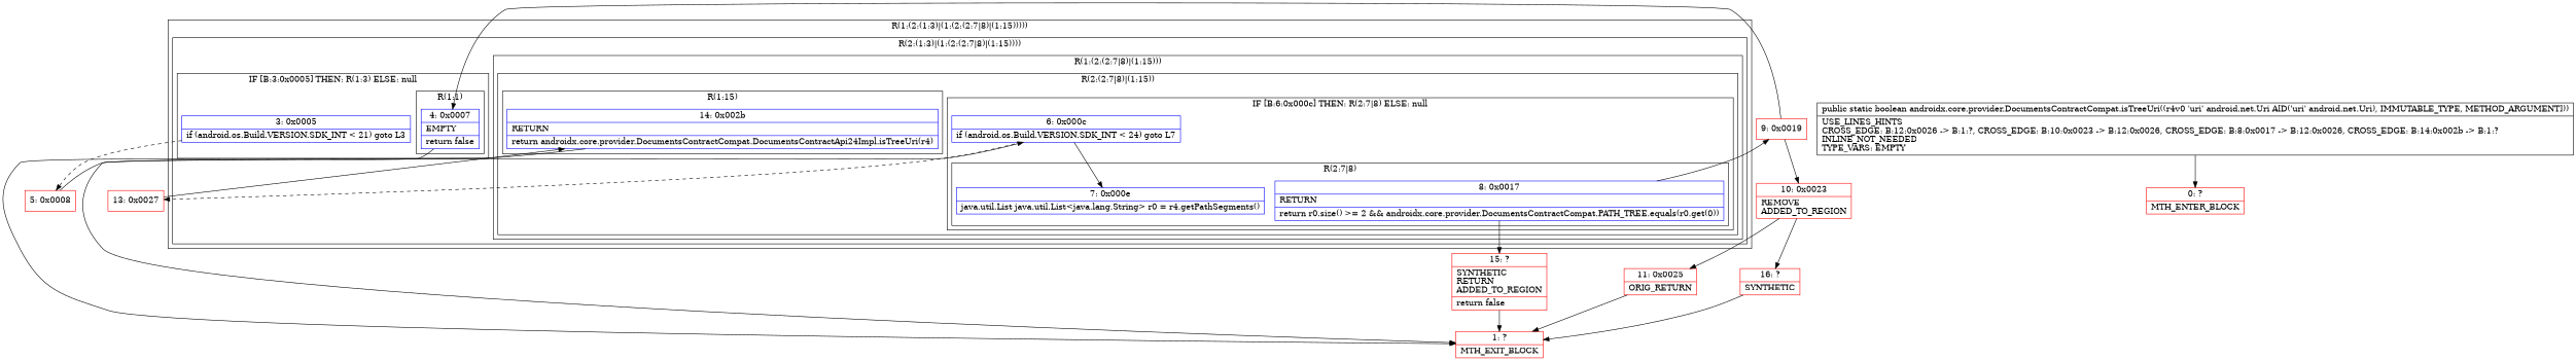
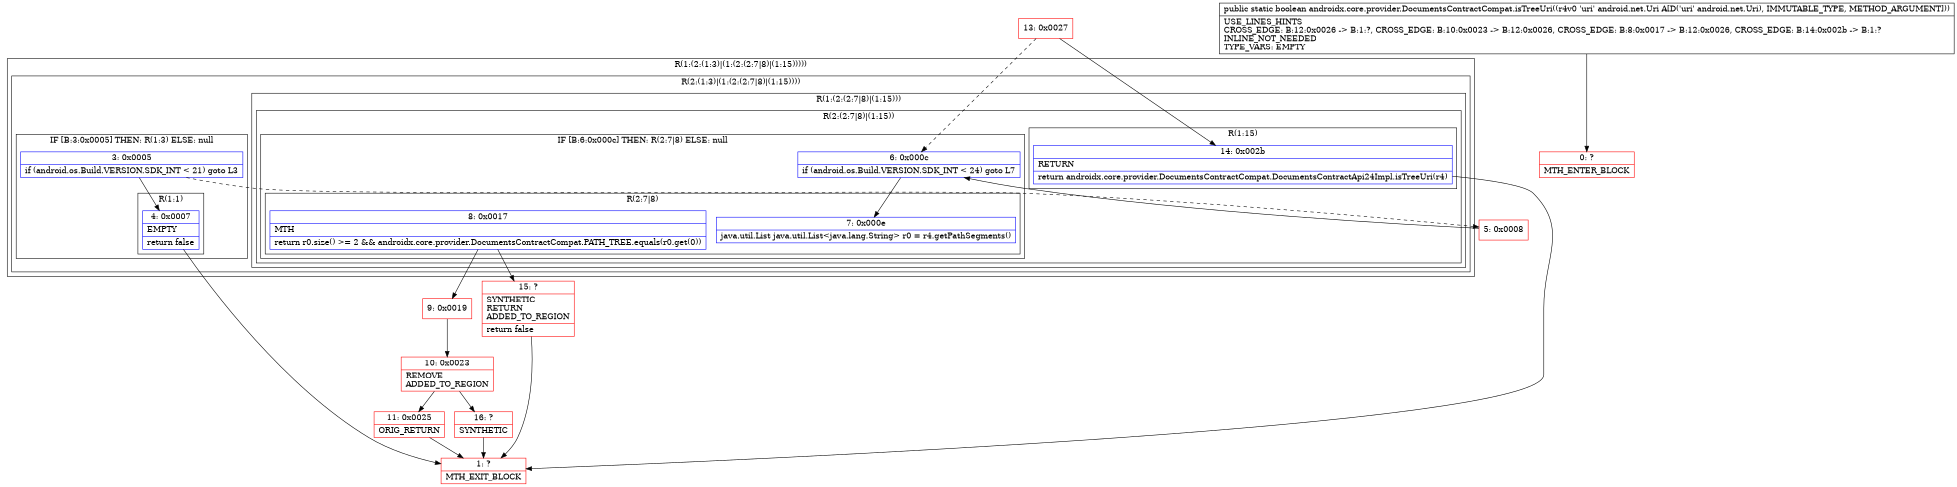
  digraph {
    node [color=red shape=record]
    n1 [color=blue label="{4\:\ 0x0007|EMPTY\l|return false\l}"]
    n2 [color=blue label="{3\:\ 0x0005|if (android.os.Build.VERSION.SDK_INT \< 21) goto L3\l}"]
    n3 [color=blue label="{7\:\ 0x000e|java.util.List java.util.List\<java.lang.String\> r0 = r4.getPathSegments()\l}"]
-   n4 [color=blue label="{8\:\ 0x0017|RETURN\l|return r0.size() \>= 2 && androidx.core.provider.DocumentsContractCompat.PATH_TREE.equals(r0.get(0))\l}"]
+   n4 [color=blue label="{8\:\ 0x0017|MTH\l|return r0.size() \>= 2 && androidx.core.provider.DocumentsContractCompat.PATH_TREE.equals(r0.get(0))\l}"]
    n5 [color=blue label="{6\:\ 0x000c|if (android.os.Build.VERSION.SDK_INT \< 24) goto L7\l}"]
    n6 [color=blue label="{14\:\ 0x002b|RETURN\l|return androidx.core.provider.DocumentsContractCompat.DocumentsContractApi24Impl.isTreeUri(r4)\l}"]
    n7 [label="{1\:\ ?|MTH_EXIT_BLOCK\l}"]
    n8 [label="{5\:\ 0x0008}"]
    n9 [label="{9\:\ 0x0019}"]
    n10 [label="{15\:\ ?|SYNTHETIC\lRETURN\lADDED_TO_REGION\l|return false\l}"]
    n11 [label="{13\:\ 0x0027}"]
    n12 [label="{10\:\ 0x0023|REMOVE\lADDED_TO_REGION\l}"]
    n13 [label="{0\:\ ?|MTH_ENTER_BLOCK\l}"]
    n14 [label="{11\:\ 0x0025|ORIG_RETURN\l}"]
    n15 [label="{16\:\ ?|SYNTHETIC\l}"]
    n16 [label="{public static boolean androidx.core.provider.DocumentsContractCompat.isTreeUri((r4v0 'uri' android.net.Uri A[D('uri' android.net.Uri), IMMUTABLE_TYPE, METHOD_ARGUMENT]))  | USE_LINES_HINTS\lCROSS_EDGE: B:12:0x0026 \-\> B:1:?, CROSS_EDGE: B:10:0x0023 \-\> B:12:0x0026, CROSS_EDGE: B:8:0x0017 \-\> B:12:0x0026, CROSS_EDGE: B:14:0x002b \-\> B:1:?\lINLINE_NOT_NEEDED\lTYPE_VARS: EMPTY\l}" color=""]
    subgraph cluster_1 {
      label="R(1:(2:(1:3)|(1:(2:(2:7|8)|(1:15)))))"
      subgraph cluster_2 {
        label="R(2:(1:3)|(1:(2:(2:7|8)|(1:15))))"
        subgraph cluster_3 {
          label="IF [B:3:0x0005] THEN: R(1:3) ELSE: null"
          n2
          subgraph cluster_4 {
            label="R(1:1)"
            n1
          }
        }
        subgraph cluster_5 {
          label="R(1:(2:(2:7|8)|(1:15)))"
          subgraph cluster_6 {
            label="R(2:(2:7|8)|(1:15))"
            subgraph cluster_7 {
              label="IF [B:6:0x000c] THEN: R(2:7|8) ELSE: null"
              n5
              subgraph cluster_8 {
                label="R(2:7|8)"
                n3
                n4
              }
            }
            subgraph cluster_9 {
              label="R(1:15)"
              n6
            }
          }
        }
      }
    }
    n1 -> n7
-   n9 -> n1
+   n2 -> n1
    n2 -> n8 [style=dashed]
    n4 -> n9
    n4 -> n10
    n5 -> n3
-   n5 -> n11 [style=dashed]
+   n11 -> n5 [style=dashed]
    n6 -> n7
    n8 -> n5
    n9 -> n12
    n10 -> n7
    n11 -> n6
    n12 -> n14
    n12 -> n15
    n14 -> n7
    n15 -> n7
    n16 -> n13
  }
